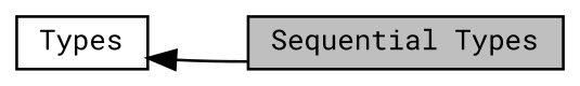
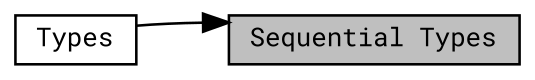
  digraph {
    rankdir=LR
    fontname="Roboto Mono"
    node [color=black fontname="Roboto Mono" fontsize=10 shape=box]
    n1 [height=0.2 label=Types width=0.4]
    n2 [fillcolor=grey75 fontcolor=black height=0.2 label="Sequential Types" style=filled width=0.4]
-   n1 -> n2 [dir=back fontname="Roboto Mono" fontsize=10 labelfontname=Helvetica labelfontsize=10 shape=plaintext style=solid]
+   n2 -> n1 [dir=back fontname="Roboto Mono" fontsize=10 labelfontname=Helvetica labelfontsize=10 shape=plaintext style=solid]
  }
